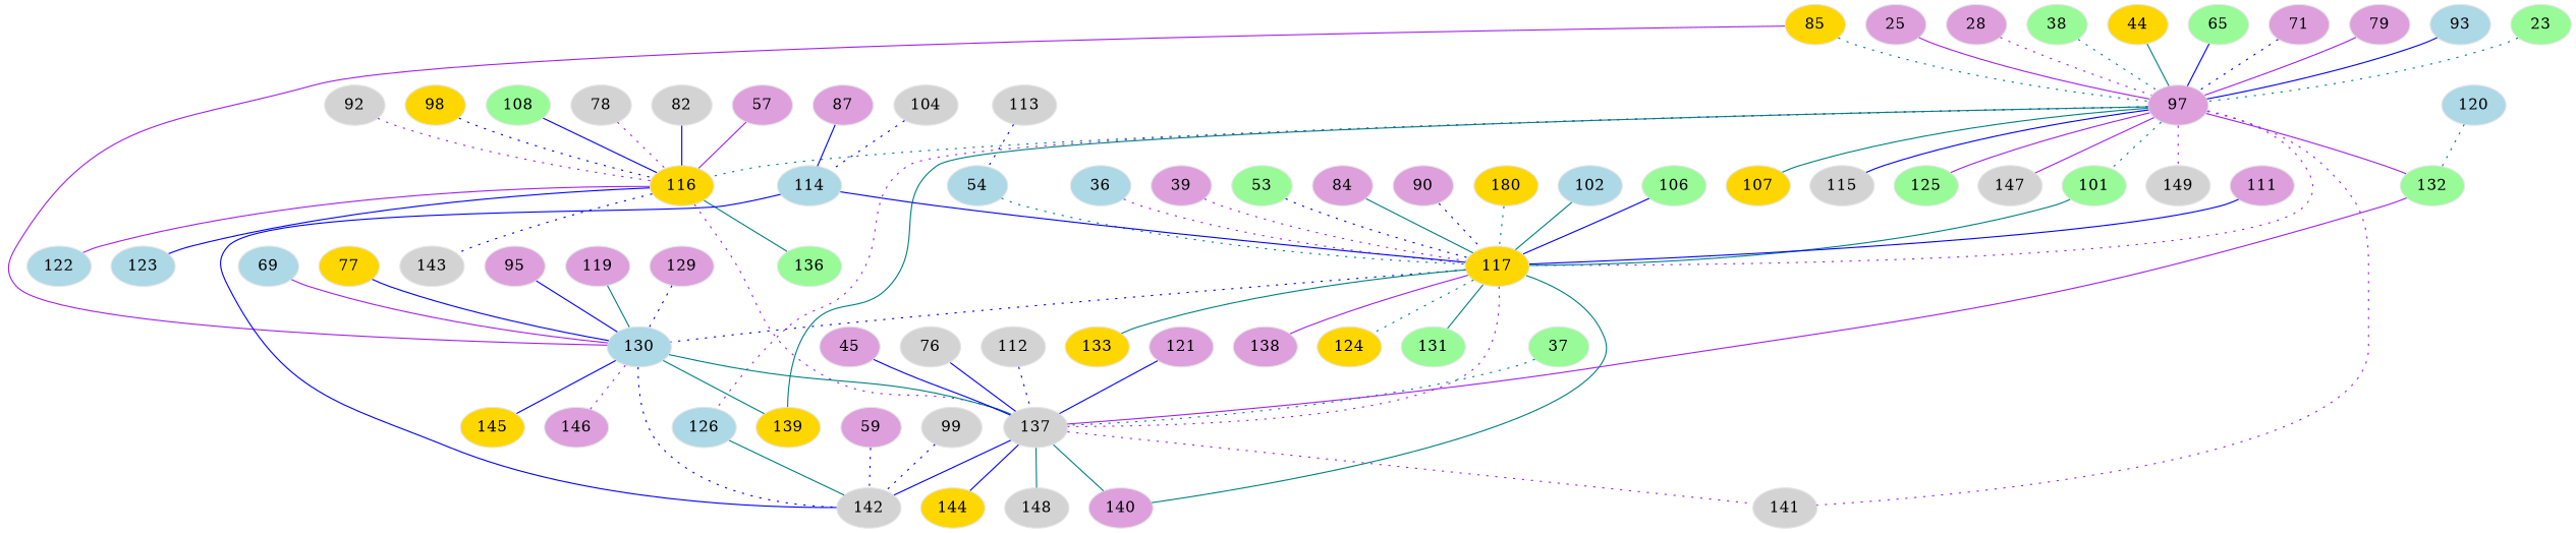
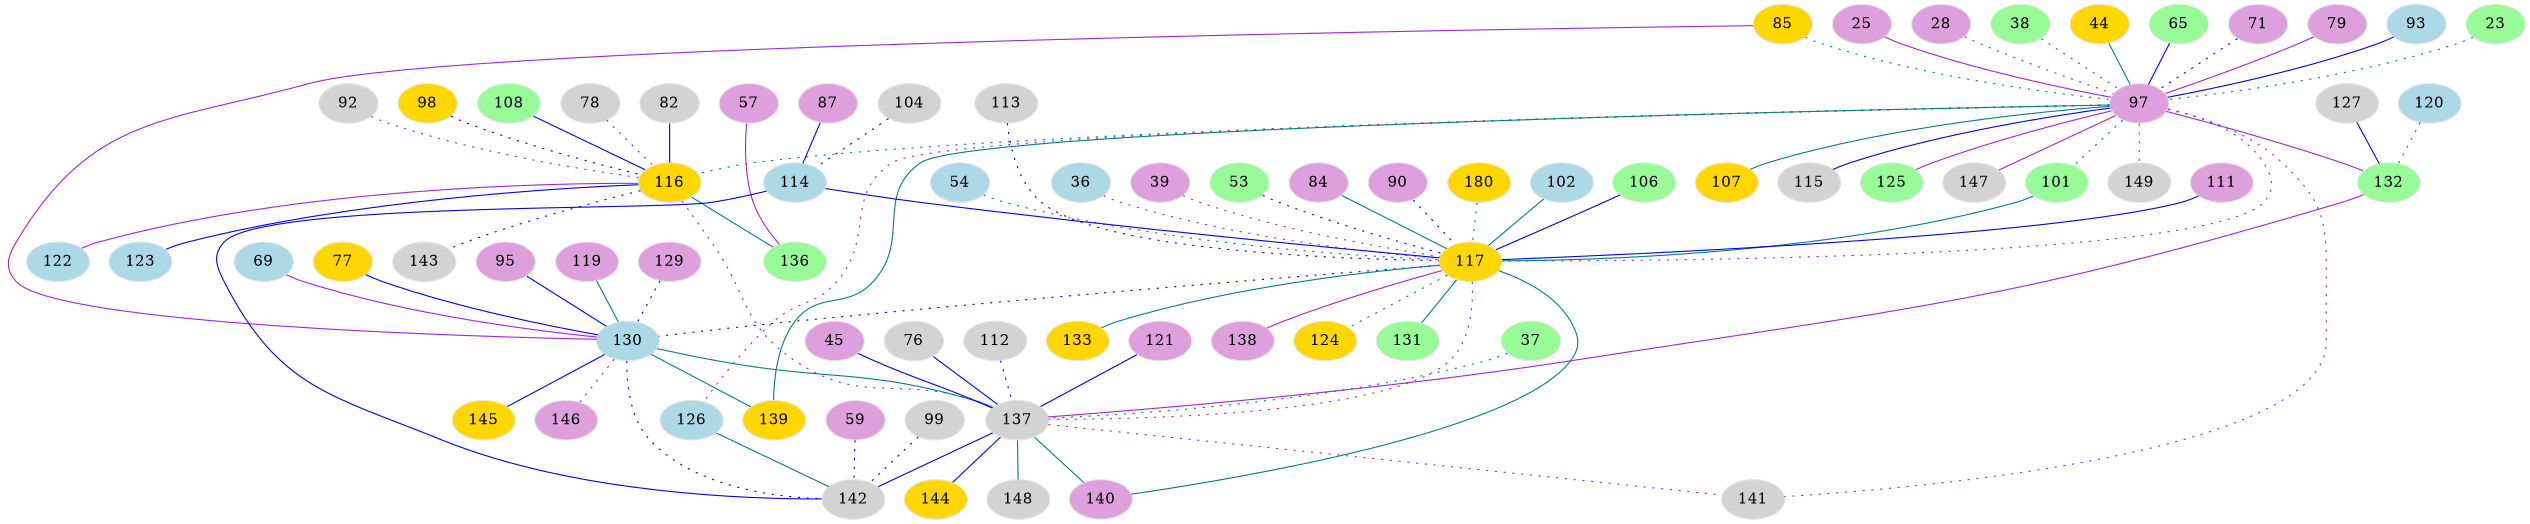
  graph {
    node [color=gray90 fillcolor=plum style=filled]
    edge [color=blue style=solid]
    97 [super="+14+81+6"]
    117 [fillcolor=gold super="+103+109+83+66"]
    116 [fillcolor=gold super="+91+72"]
    101 [fillcolor=palegreen super="+46"]
    107 [fillcolor=gold]
    115 [fillcolor=lightgrey]
    125 [fillcolor=palegreen]
    126 [fillcolor=lightblue super="+58"]
    132 [fillcolor=palegreen super="+60"]
    139 [fillcolor=gold]
    141 [fillcolor=lightgrey super="+61"]
    147 [fillcolor=lightgrey]
    149 [fillcolor=lightgrey]
    23 [fillcolor=palegreen]
    25
    28
    137 [fillcolor=lightgrey super="+62+94"]
    130 [fillcolor=lightblue super="+19+63+128"]
    124 [fillcolor=gold]
    131 [fillcolor=palegreen]
    133 [fillcolor=gold]
    138 [super="+118"]
    140 [super="+96+20"]
    36 [fillcolor=lightblue]
    142 [fillcolor=lightgrey super="+43+75+86"]
    144 [fillcolor=gold]
    148 [fillcolor=lightgrey super="+88"]
    37 [fillcolor=palegreen]
    38 [fillcolor=palegreen]
    39 [super="+24"]
    44 [fillcolor=gold]
    45
    53 [fillcolor=palegreen]
    54 [fillcolor=lightblue]
    122 [fillcolor=lightblue]
    123 [fillcolor=lightblue]
    136 [fillcolor=palegreen]
    143 [fillcolor=lightgrey]
    57
    59
    65 [fillcolor=palegreen]
    145 [fillcolor=gold]
    146 [super="+110+135"]
    69 [fillcolor=lightblue]
    71 [super="+18"]
    76 [fillcolor=lightgrey]
    77 [fillcolor=gold]
    78 [fillcolor=lightgrey]
    79
    82 [fillcolor=lightgrey]
    84
    85 [fillcolor=gold super="+7"]
    114 [fillcolor=lightblue super="+51"]
    87
    90
    92 [fillcolor=lightgrey]
    93 [fillcolor=lightblue]
    95 [super="+80"]
    98 [fillcolor=gold super="+89"]
    99 [fillcolor=lightgrey]
    n61 [fillcolor=gold label=180]
    102 [fillcolor=lightblue]
    104 [fillcolor=lightgrey super="+50"]
    106 [fillcolor=palegreen]
    108 [fillcolor=palegreen]
    111
    112 [fillcolor=lightgrey super="+55"]
    113 [fillcolor=lightgrey]
    119
    120 [fillcolor=lightblue super="+49"]
    121
+   127 [fillcolor=lightgrey]
    129 [super="+68"]
    97 -- 117 [color=purple style=dotted weight=9]
    97 -- 116 [color=teal style=dotted weight=5]
    97 -- 101 [color=teal style=dotted]
    97 -- 107 [color=teal]
    97 -- 115
    97 -- 125 [color=purple]
    97 -- 126 [color=purple style=dotted]
    97 -- 132 [color=purple weight=3]
    97 -- 139 [color=teal]
    97 -- 141 [color=purple style=dotted]
    97 -- 147 [color=purple]
    97 -- 149 [color=purple style=dotted]
    117 -- 137 [color=purple style=dotted weight=7]
    117 -- 130 [style=dotted weight=6]
    117 -- 124 [color=teal style=dotted]
    117 -- 131 [color=teal]
    117 -- 133 [color=teal]
    117 -- 138 [color=purple]
    117 -- 140 [color=teal]
    116 -- 137 [color=purple style=dotted weight=4]
    116 -- 122 [color=purple]
    116 -- 123
    116 -- 136 [color=teal]
    116 -- 143 [style=dotted]
    101 -- 117 [color=teal weight=2]
    126 -- 142 [color=teal]
    132 -- 137 [color=purple]
    23 -- 97 [color=teal style=dotted]
    25 -- 97 [color=purple]
    28 -- 97 [color=purple style=dotted]
    137 -- 141 [color=purple style=dotted]
    137 -- 140 [color=teal weight=2]
    137 -- 142 [weight=3]
    137 -- 144
    137 -- 148 [color=teal]
    130 -- 139 [color=teal]
    130 -- 137 [color=teal weight=3]
    130 -- 142 [style=dotted]
    130 -- 145
    130 -- 146 [color=purple style=dotted weight=2]
    36 -- 117 [color=purple style=dotted]
    37 -- 137 [color=teal style=dotted]
    38 -- 97 [color=teal style=dotted]
    39 -- 117 [color=purple style=dotted weight=3]
    44 -- 97 [color=teal]
    45 -- 137
    53 -- 117 [style=dotted]
    54 -- 117 [color=teal style=dotted]
-   57 -- 116 [color=purple]
+   57 -- 136 [color=purple]
    59 -- 142 [style=dotted]
    65 -- 97
    69 -- 130 [color=purple]
    71 -- 97 [style=dotted]
    76 -- 137
    77 -- 130
    78 -- 116 [color=purple style=dotted]
    79 -- 97 [color=purple]
    82 -- 116
    84 -- 117 [color=teal]
    85 -- 97 [color=teal style=dotted weight=2]
    85 -- 130 [color=purple]
    114 -- 117 [weight=3]
    114 -- 142 [weight=2]
    87 -- 114
    90 -- 117 [style=dotted]
    92 -- 116 [color=purple style=dotted]
    93 -- 97
    95 -- 130
    98 -- 116 [style=dotted]
    99 -- 142 [style=dotted]
    n61 -- 117 [color=teal style=dotted]
    102 -- 117 [color=teal]
    104 -- 114 [style=dotted]
    106 -- 117
    108 -- 116
    111 -- 117
    112 -- 137 [style=dotted]
-   113 -- 54 [style=dotted]
+   113 -- 117 [style=dotted]
    119 -- 130 [color=teal]
    120 -- 132 [color=teal style=dotted]
    121 -- 137
+   127 -- 132
    129 -- 130 [style=dotted]
  }
